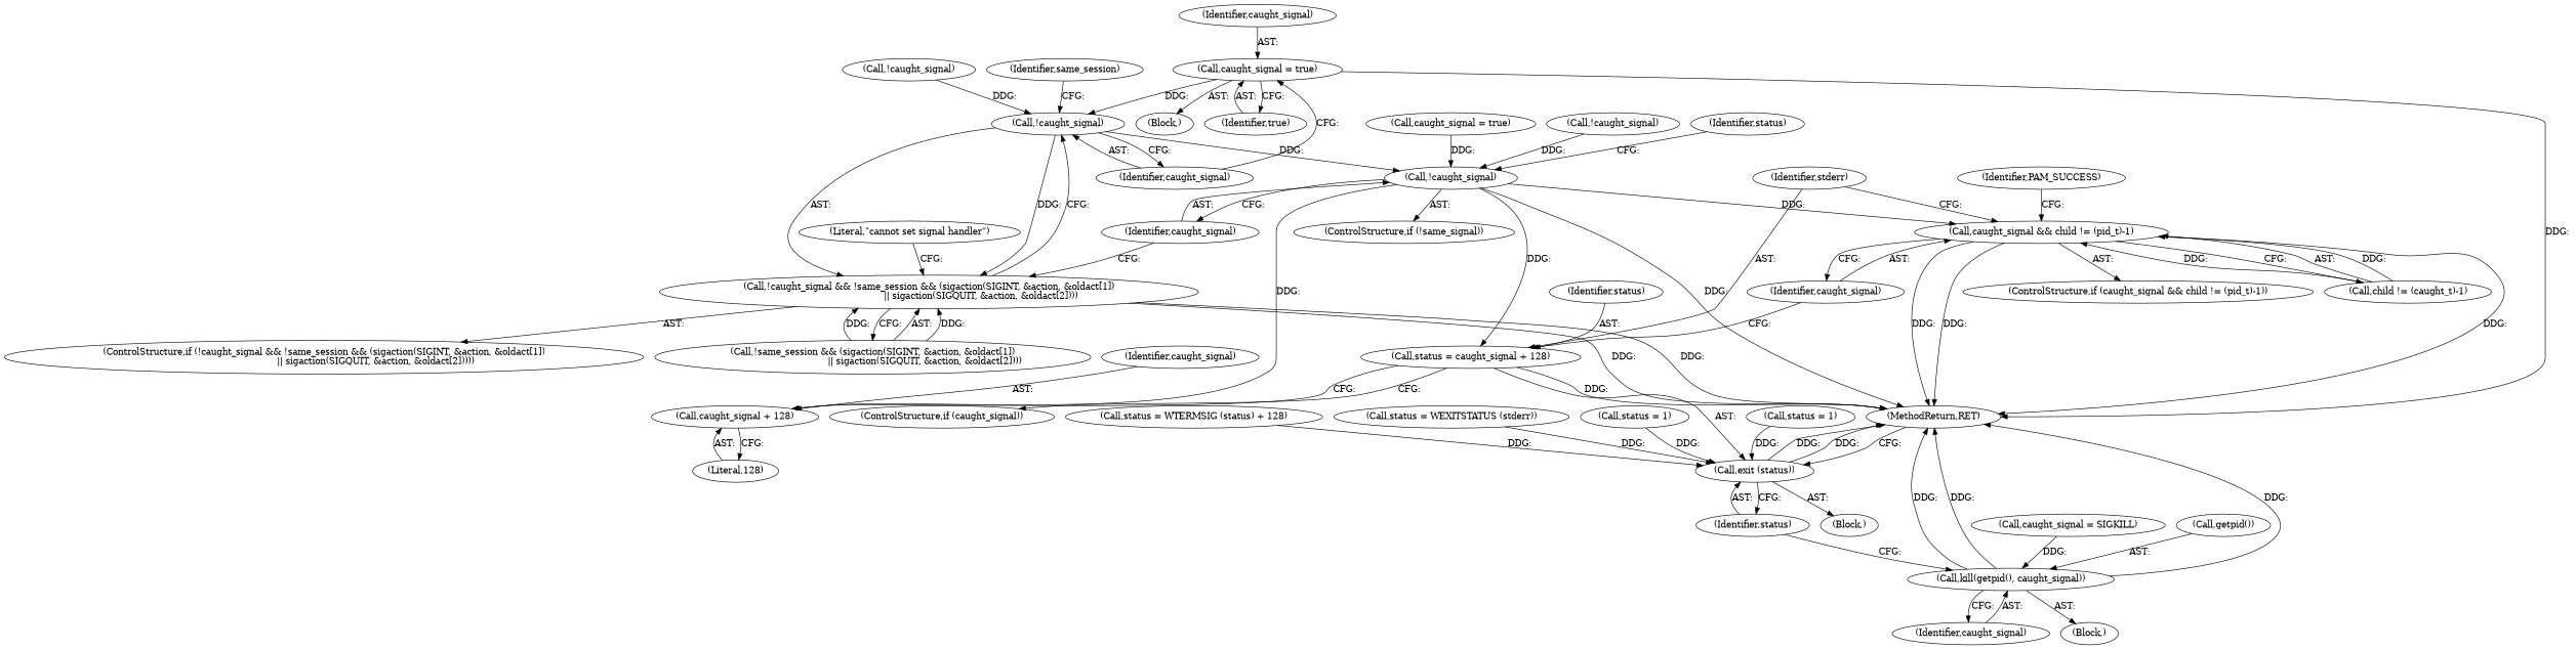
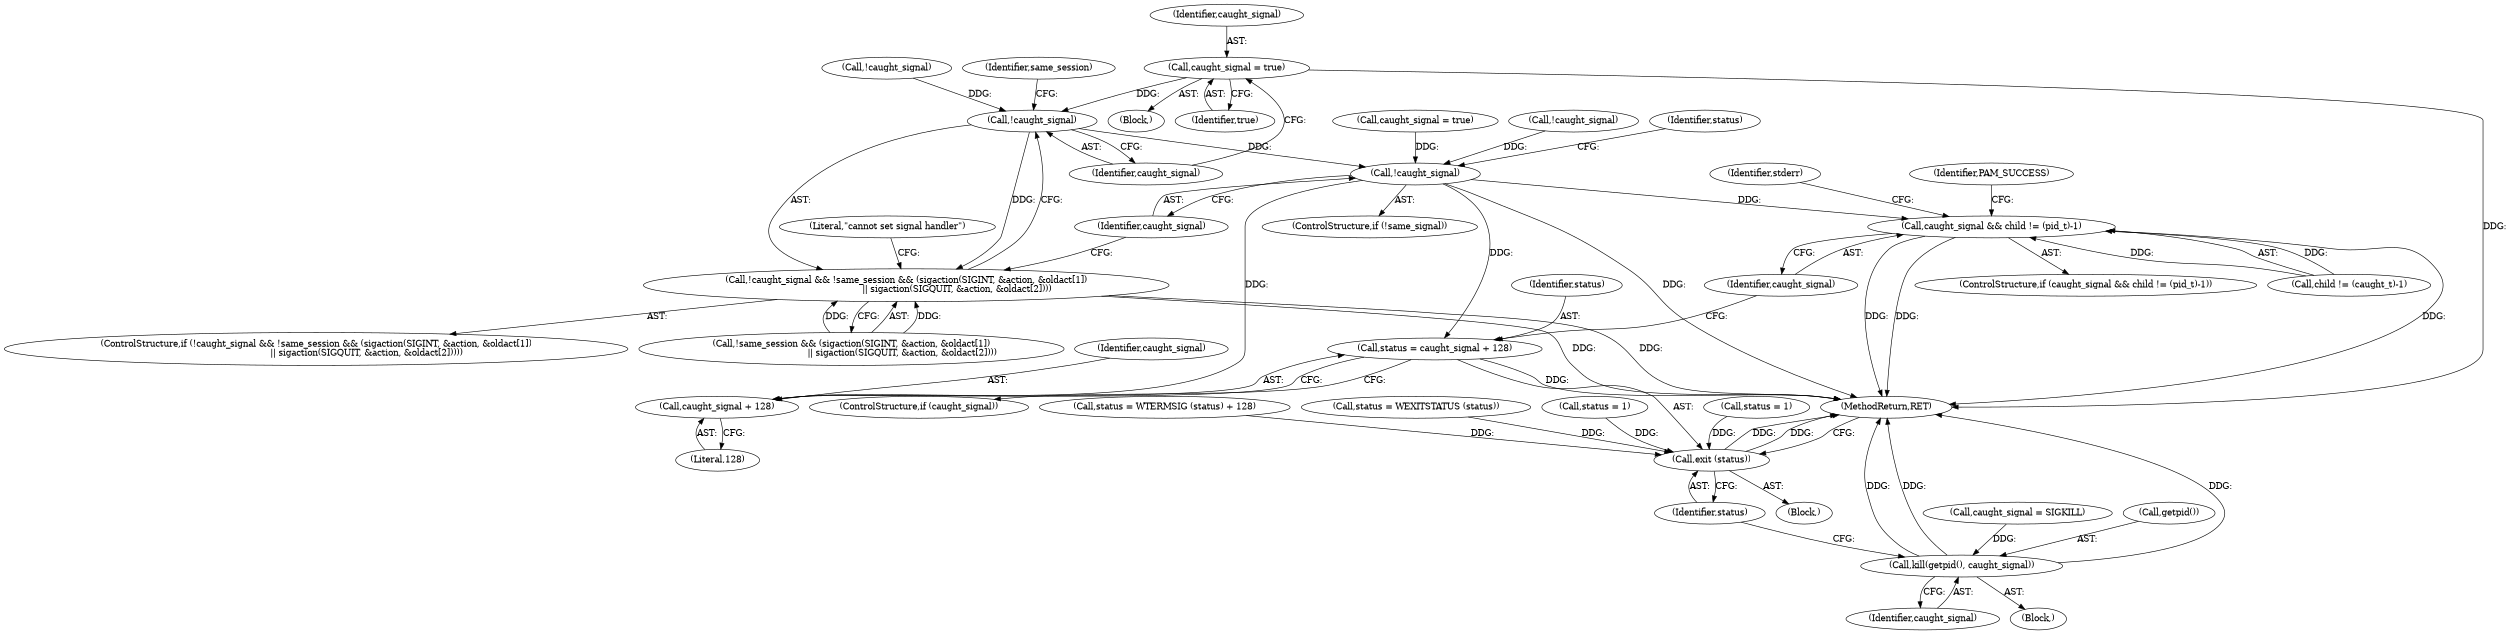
  digraph {
    n1 [label="(Call,caught_signal = true)"]
    n2 [label="(Call,!caught_signal)"]
    n3 [label="(Identifier,true)"]
    n4 [label="(MethodReturn,RET)"]
    n5 [label="(Block,)"]
    n6 [label="(Call,!caught_signal && !same_session && (sigaction(SIGINT, &action, &oldact[1])\n                                     || sigaction(SIGQUIT, &action, &oldact[2])))"]
    n7 [label="(Call,!caught_signal)"]
    n8 [label="(Identifier,caught_signal)"]
    n9 [label="(Call,exit (status))"]
    n10 [label="(Call,!same_session && (sigaction(SIGINT, &action, &oldact[1])\n                                     || sigaction(SIGQUIT, &action, &oldact[2])))"]
    n11 [label="(ControlStructure,if (!caught_signal && !same_session && (sigaction(SIGINT, &action, &oldact[1])\n                                     || sigaction(SIGQUIT, &action, &oldact[2]))))"]
    n12 [label="(Call,status = caught_signal + 128)"]
    n13 [label="(Call,caught_signal + 128)"]
    n14 [label="(Call,caught_signal && child != (pid_t)-1)"]
    n15 [label="(Identifier,caught_signal)"]
    n16 [label="(ControlStructure,if (!same_signal))"]
    n17 [label="(ControlStructure,if (caught_signal))"]
    n18 [label="(Literal,128)"]
    n19 [label="(Call,child != (caught_t)-1)"]
    n20 [label="(Identifier,caught_signal)"]
    n21 [label="(ControlStructure,if (caught_signal && child != (pid_t)-1))"]
    n22 [label="(Identifier,status)"]
    n23 [label="(Block,)"]
    n24 [label="(Call,kill(getpid(), caught_signal))"]
    n25 [label="(Identifier,caught_signal)"]
    n26 [label="(Block,)"]
    n27 [label="(Call,caught_signal = SIGKILL)"]
    n28 [label="(Call,status = WTERMSIG (status) + 128)"]
    n29 [label="(Call,getpid())"]
    n30 [label="(Identifier,caught_signal)"]
-   n31 [label="(Call,status = WEXITSTATUS (stderr))"]
+   n31 [label="(Call,status = WEXITSTATUS (status))"]
    n32 [label="(Literal,\"cannot set signal handler\")"]
    n33 [label="(Call,!caught_signal)"]
    n34 [label="(Call,!caught_signal)"]
    n35 [label="(Identifier,caught_signal)"]
    n36 [label="(Identifier,status)"]
    n37 [label="(Identifier,stderr)"]
    n38 [label="(Identifier,PAM_SUCCESS)"]
    n39 [label="(Identifier,status)"]
    n40 [label="(Identifier,same_session)"]
    n41 [label="(Call,status = 1)"]
    n42 [label="(Call,caught_signal = true)"]
    n43 [label="(Call,status = 1)"]
    n1 -> n2 [label="DDG: "]
    n1 -> n3 [label="CFG: "]
    n1 -> n4 [label="DDG: "]
    n1 -> n5 [label="AST: "]
    n2 -> n6 [label="AST: "]
    n2 -> n6 [label="DDG: "]
    n2 -> n7 [label="DDG: "]
    n2 -> n8 [label="CFG: "]
    n3 -> n1 [label="AST: "]
    n4 -> n9 [label="CFG: "]
    n6 -> n2 [label="CFG: "]
    n6 -> n4 [label="DDG: "]
    n6 -> n4 [label="DDG: "]
    n6 -> n10 [label="CFG: "]
    n6 -> n11 [label="AST: "]
    n7 -> n4 [label="DDG: "]
    n7 -> n12 [label="DDG: "]
    n7 -> n13 [label="DDG: "]
    n7 -> n14 [label="DDG: "]
    n7 -> n15 [label="CFG: "]
    n7 -> n16 [label="AST: "]
    n8 -> n1 [label="CFG: "]
    n8 -> n2 [label="AST: "]
    n9 -> n4 [label="DDG: "]
    n9 -> n4 [label="DDG: "]
    n9 -> n22 [label="CFG: "]
    n9 -> n23 [label="AST: "]
    n10 -> n6 [label="AST: "]
    n10 -> n6 [label="DDG: "]
    n10 -> n6 [label="DDG: "]
    n12 -> n4 [label="DDG: "]
    n12 -> n9 [label="AST: "]
    n12 -> n13 [label="CFG: "]
    n12 -> n17 [label="CFG: "]
-   n37 -> n12 [label="AST: "]
+   n13 -> n12 [label="AST: "]
    n13 -> n18 [label="CFG: "]
    n14 -> n4 [label="DDG: "]
    n14 -> n4 [label="DDG: "]
    n14 -> n4 [label="DDG: "]
-   n14 -> n19 [label="CFG: "]
    n14 -> n20 [label="CFG: "]
    n14 -> n21 [label="AST: "]
    n15 -> n6 [label="CFG: "]
    n15 -> n7 [label="AST: "]
    n18 -> n13 [label="AST: "]
    n19 -> n14 [label="AST: "]
    n19 -> n14 [label="DDG: "]
    n19 -> n14 [label="DDG: "]
    n20 -> n12 [label="CFG: "]
    n20 -> n14 [label="AST: "]
    n22 -> n9 [label="AST: "]
    n22 -> n24 [label="CFG: "]
    n24 -> n4 [label="DDG: "]
    n24 -> n4 [label="DDG: "]
    n24 -> n4 [label="DDG: "]
    n24 -> n25 [label="CFG: "]
    n24 -> n26 [label="AST: "]
    n25 -> n24 [label="AST: "]
    n27 -> n24 [label="DDG: "]
    n28 -> n9 [label="DDG: "]
    n29 -> n24 [label="AST: "]
    n30 -> n13 [label="AST: "]
    n31 -> n9 [label="DDG: "]
    n32 -> n6 [label="CFG: "]
    n33 -> n7 [label="DDG: "]
    n34 -> n2 [label="DDG: "]
    n35 -> n1 [label="AST: "]
    n36 -> n7 [label="CFG: "]
    n37 -> n14 [label="CFG: "]
    n38 -> n14 [label="CFG: "]
    n39 -> n12 [label="AST: "]
    n40 -> n2 [label="CFG: "]
    n41 -> n9 [label="DDG: "]
    n42 -> n7 [label="DDG: "]
    n43 -> n9 [label="DDG: "]
  }
